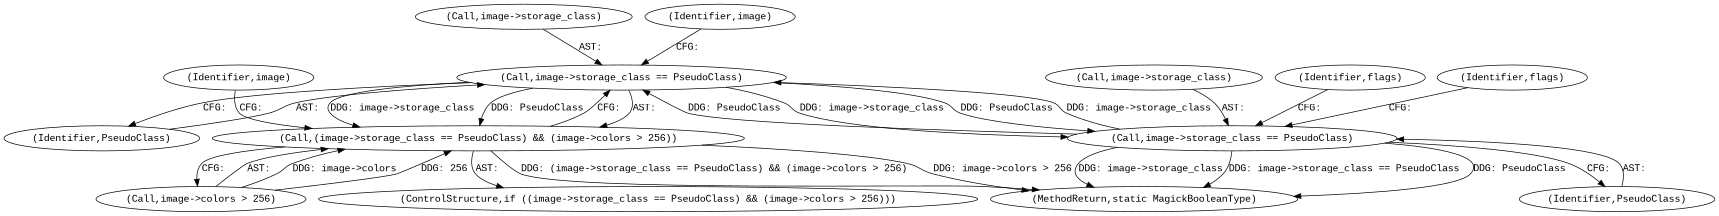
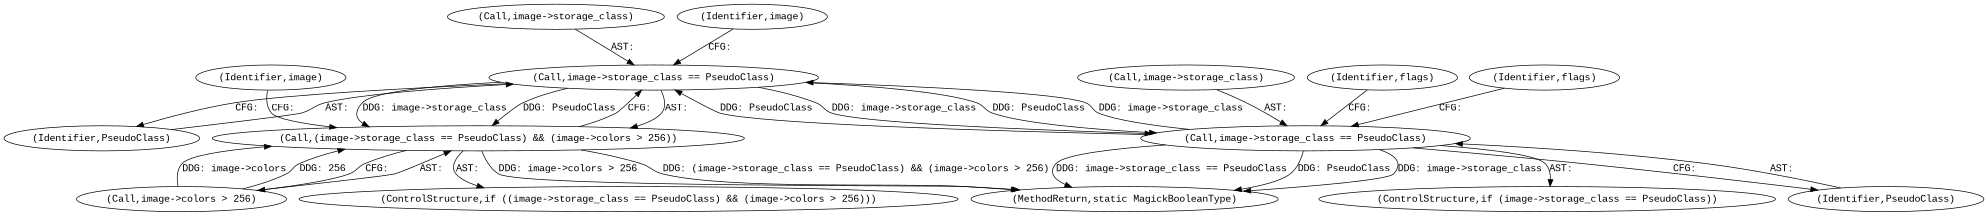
  digraph {
    fontname="Liberation Mono"
    node [fontname="Liberation Mono"]
    edge [fontname="Liberation Mono"]
    n1 [label="(Call,image->storage_class == PseudoClass)"]
    n2 [label="(Call,image->storage_class == PseudoClass)"]
    n3 [label="(Call,(image->storage_class == PseudoClass) && (image->colors > 256))"]
    n4 [label="(Identifier,PseudoClass)"]
+   n5 [label="(ControlStructure,if (image->storage_class == PseudoClass))"]
    n6 [label="(MethodReturn,static MagickBooleanType)"]
    n7 [label="(Identifier,PseudoClass)"]
    n8 [label="(Call,image->colors > 256)"]
    n9 [label="(ControlStructure,if ((image->storage_class == PseudoClass) && (image->colors > 256)))"]
    n10 [label="(Call,image->storage_class)"]
    n11 [label="(Call,image->storage_class)"]
    n12 [label="(Identifier,flags)"]
    n13 [label="(Identifier,flags)"]
    n14 [label="(Identifier,image)"]
    n15 [label="(Identifier,image)"]
    n1 -> n2 [label="DDG: image->storage_class"]
    n1 -> n2 [label="DDG: PseudoClass"]
    n1 -> n3 [label="AST: "]
    n1 -> n3 [label="DDG: image->storage_class"]
    n1 -> n3 [label="DDG: PseudoClass"]
    n1 -> n4 [label="CFG: "]
    n2 -> n1 [label="DDG: image->storage_class"]
    n2 -> n1 [label="DDG: PseudoClass"]
+   n2 -> n5 [label="AST: "]
    n2 -> n6 [label="DDG: PseudoClass"]
    n2 -> n6 [label="DDG: image->storage_class"]
    n2 -> n6 [label="DDG: image->storage_class == PseudoClass"]
    n2 -> n7 [label="CFG: "]
    n3 -> n1 [label="CFG: "]
    n3 -> n6 [label="DDG: (image->storage_class == PseudoClass) && (image->colors > 256)"]
    n3 -> n6 [label="DDG: image->colors > 256"]
    n3 -> n8 [label="CFG: "]
    n3 -> n9 [label="AST: "]
    n4 -> n1 [label="AST: "]
    n7 -> n2 [label="AST: "]
    n8 -> n3 [label="AST: "]
    n8 -> n3 [label="DDG: image->colors"]
    n8 -> n3 [label="DDG: 256"]
    n10 -> n1 [label="AST: "]
    n11 -> n2 [label="AST: "]
    n12 -> n2 [label="CFG: "]
    n13 -> n2 [label="CFG: "]
    n14 -> n3 [label="CFG: "]
    n15 -> n1 [label="CFG: "]
  }
